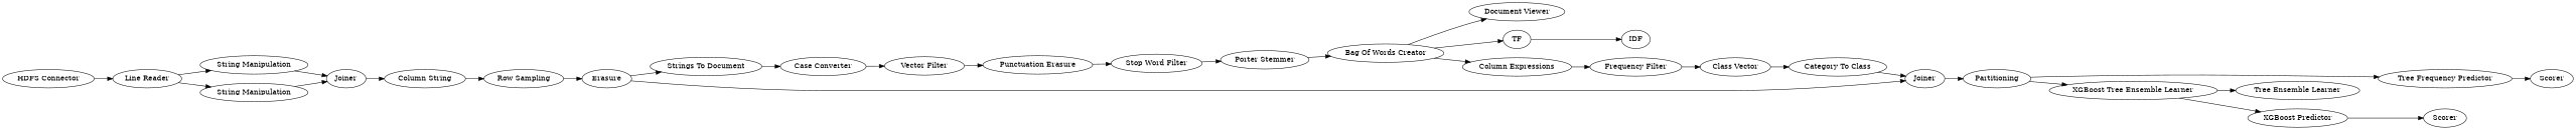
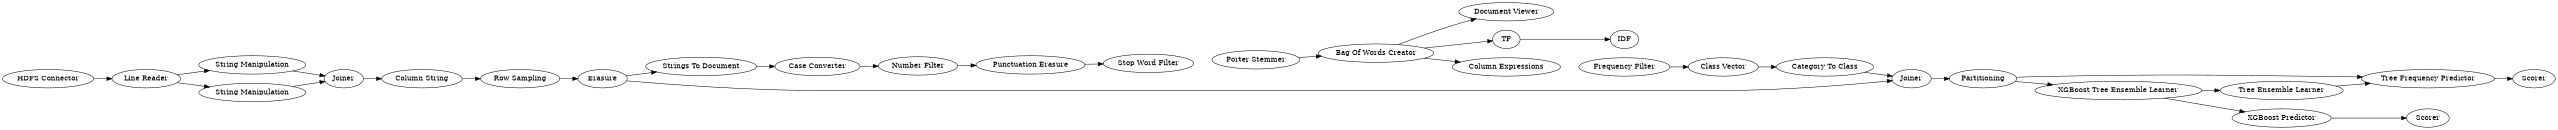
  digraph {
    rankdir=LR
    n1 [label=Partitioning]
    n2 [label="Tree Frequency Predictor"]
    n3 [label="XGBoost Tree Ensemble Learner"]
    n4 [label=Scorer]
    n5 [label="Tree Ensemble Learner"]
    n6 [label="XGBoost Predictor"]
    n7 [label=Scorer]
    n8 [label="Strings To Document"]
    n9 [label="Case Converter"]
-   n10 [label="Vector Filter"]
+   n10 [label="Number Filter"]
    n11 [label="Punctuation Erasure"]
    n12 [label=Joiner]
    n13 [label="Column String"]
    n14 [label="Row Sampling"]
    n15 [label=Erasure]
    n16 [label="Stop Word Filter"]
    n17 [label="Porter Stemmer"]
    n18 [label="Bag Of Words Creator"]
    n19 [label="Document Viewer"]
    n20 [label=TF]
    n21 [label="Column Expressions"]
    n22 [label=IDF]
    n23 [label=Joiner]
    n24 [label="Frequency Filter"]
    n25 [label="Class Vector"]
    n26 [label="Category To Class"]
    n27 [label="String Manipulation"]
    n28 [label="HDFS Connector"]
    n29 [label="Line Reader"]
    n30 [label="String Manipulation"]
    n1 -> n2
    n1 -> n3
    n2 -> n4
    n3 -> n5
    n3 -> n6
+   n5 -> n2
    n6 -> n7
    n8 -> n9
    n9 -> n10
    n10 -> n11
    n11 -> n16
    n12 -> n13
    n13 -> n14
    n14 -> n15
    n15 -> n8
    n15 -> n23
-   n16 -> n17
    n17 -> n18
    n18 -> n19
    n18 -> n20
    n18 -> n21
    n20 -> n22
-   n21 -> n24
    n23 -> n1
    n24 -> n25
    n25 -> n26
    n26 -> n23
    n27 -> n12
    n28 -> n29
    n29 -> n27
    n29 -> n30
    n30 -> n12
  }
